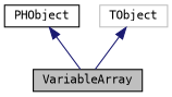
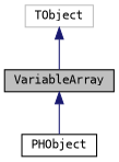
  digraph {
    fontname="DejaVu Sans Mono"
    node [color=black fontname="DejaVu Sans Mono" fontsize=10 shape=record]
    edge [color=midnightblue dir=back fontname="DejaVu Sans Mono" fontsize=10 labelfontname=FreeSans labelfontsize=10 style=solid]
    n1 [fillcolor=grey75 fontcolor=black height=0.2 label=VariableArray style=filled width=0.4]
    n2 [height=0.2 label=PHObject width=0.4]
    n3 [color=grey75 height=0.2 label=TObject width=0.4]
-   n2 -> n1
+   n1 -> n2
    n3 -> n1
  }
